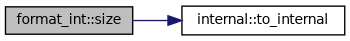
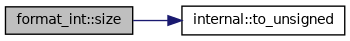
  digraph {
    rankdir=LR
    node [color=black fontname=Helvetica fontsize=10 shape=record style=filled]
    n1 [fillcolor=grey75 fontcolor=black height=0.2 label="format_int::size" width=0.4]
-   n2 [fillcolor=white height=0.2 label="internal::to_internal" width=0.4]
+   n2 [fillcolor=white height=0.2 label="internal::to_unsigned" width=0.4]
    n1 -> n2 [color=midnightblue fontname=Helvetica fontsize=10 labelfontname=Helvetica labelfontsize=10 style=solid]
  }
